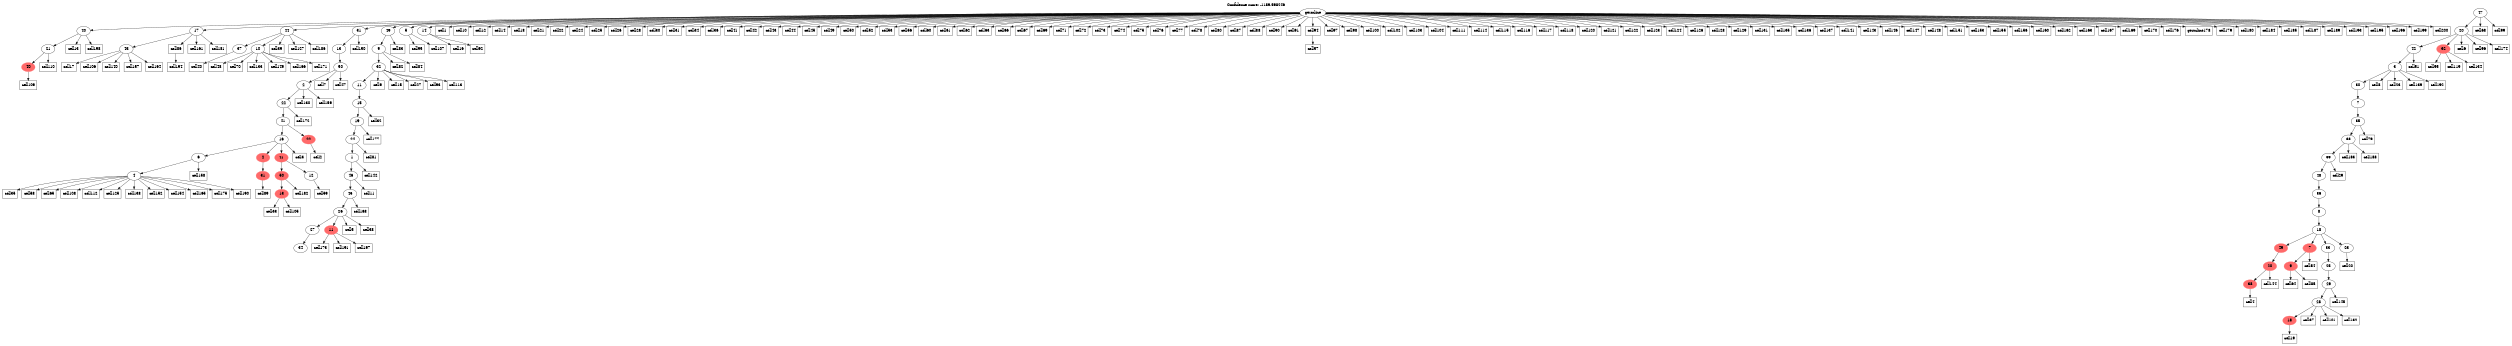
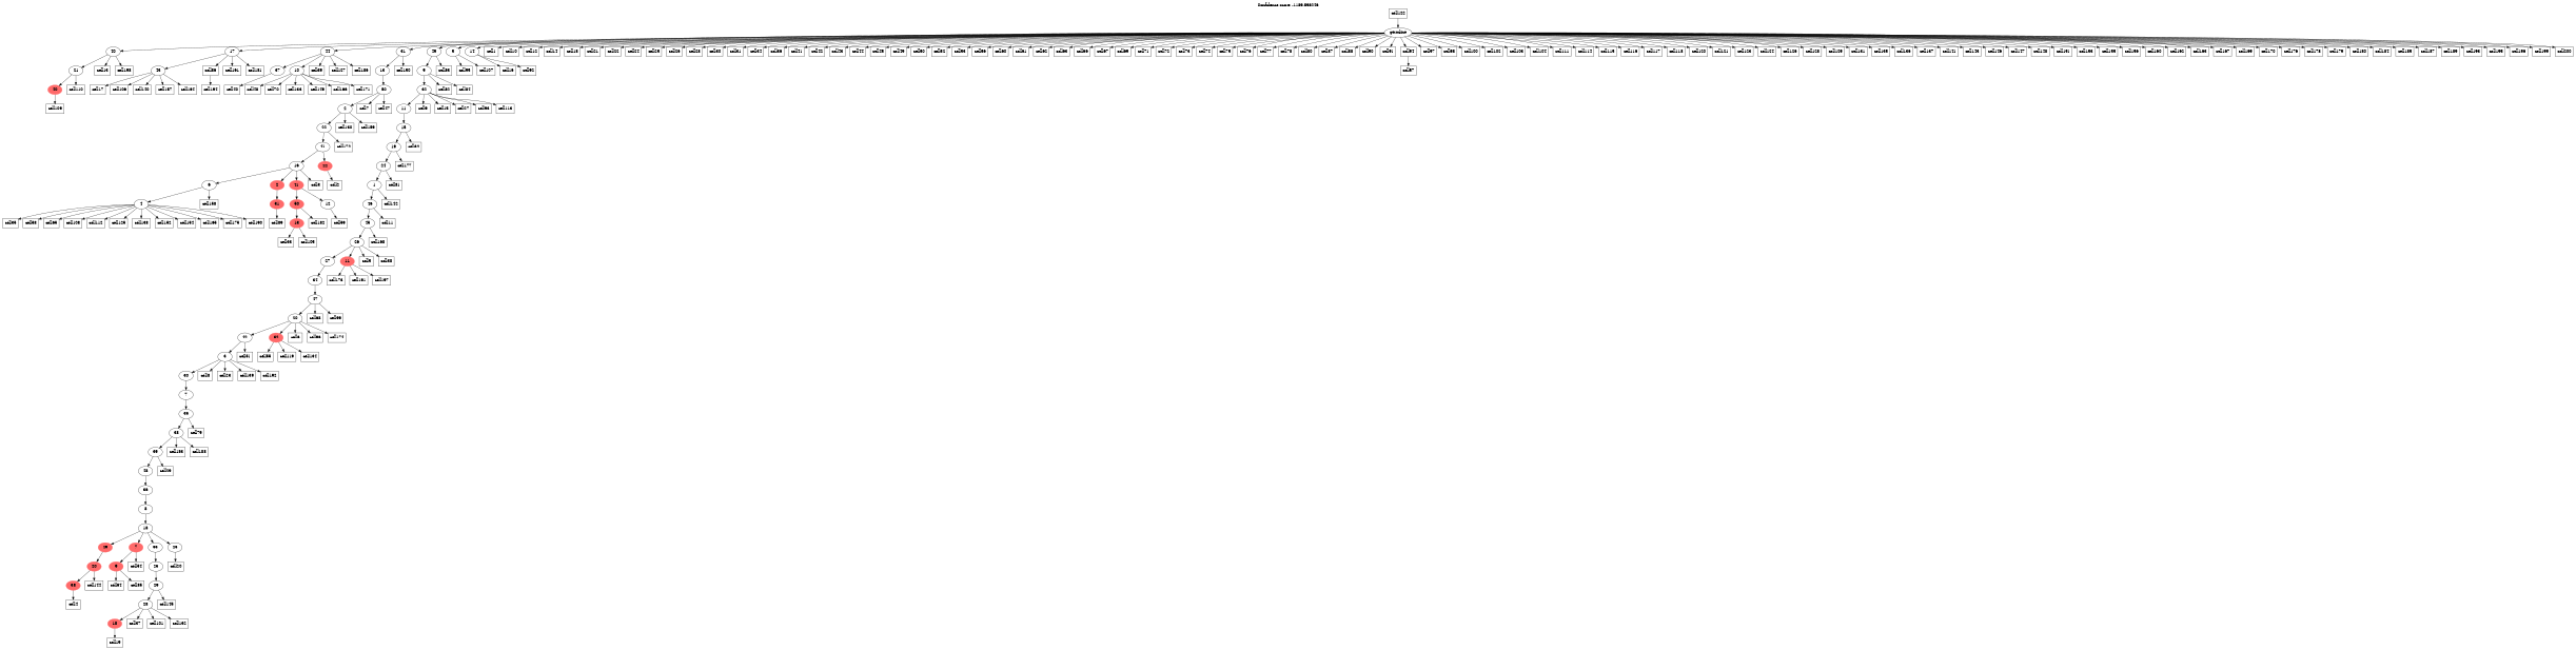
  digraph {
    label="Confidence score: -1189.598246"
    labelloc=t
    node [shape=box]
    n1 [label=21 shape=""]
    n2 [color=indianred1 label=40 style=filled shape=""]
    cell110
    cell109
    n5 [label=40 shape=""]
    cell13
    cell198
    n8 [label=17 shape=""]
    n9 [label=43 shape=""]
    cell86
    cell161
    cell181
    cell17
    cell106
    cell140
    cell157
    cell164
    cell194
    n19 [label=44 shape=""]
    n20 [label=37 shape=""]
    n21 [label=10 shape=""]
    cell39
    cell127
    cell186
    cell40
    cell48
    cell70
    cell133
    cell149
    cell166
    cell171
    n32 [label=6 shape=""]
    n33 [label=4 shape=""]
    cell158
    cell35
    cell58
    cell65
    cell108
    cell112
    cell125
    cell138
    cell152
    cell154
    cell165
    cell175
    cell190
    n47 [color=indianred1 label=2 style=filled shape=""]
    n48 [color=indianred1 label=31 style=filled shape=""]
    cell89
    n50 [color=indianred1 label=50 style=filled shape=""]
    n51 [color=indianred1 label=13 style=filled shape=""]
    cell182
    cell33
    cell105
    n55 [color=indianred1 label=41 style=filled shape=""]
    n56 [label=12 shape=""]
    cell59
    n58 [label=16 shape=""]
    cell3
    n60 [label=41 shape=""]
    n61 [color=indianred1 label=22 style=filled shape=""]
    cell2
    n63 [label=22 shape=""]
    cell172
    n65 [label=2 shape=""]
    cell130
    cell159
    n68 [label=50 shape=""]
    cell7
    cell47
    n71 [label=13 shape=""]
    n72 [label=31 shape=""]
    cell150
    n74 [color=indianred1 label=20 style=filled shape=""]
    n75 [color=indianred1 label=38 style=filled shape=""]
    cell144
    cell4
    n78 [color=indianred1 label=49 style=filled shape=""]
    n79 [color=indianred1 label=7 style=filled shape=""]
    n80 [color=indianred1 label=9 style=filled shape=""]
    cell54
    cell64
    cell85
    n84 [label=28 shape=""]
    n85 [color=indianred1 label=18 style=filled shape=""]
    cell37
    cell101
    cell132
    cell19
    n90 [label=29 shape=""]
    cell145
    n92 [label=25 shape=""]
    n93 [label=33 shape=""]
    n94 [label=18 shape=""]
    n95 [label=23 shape=""]
    cell20
    n97 [label=8 shape=""]
    n98 [label=36 shape=""]
    n99 [label=48 shape=""]
    n100 [label=39 shape=""]
    cell29
    n102 [label=38 shape=""]
    cell183
    cell188
    n105 [label=35 shape=""]
    cell79
    n107 [label=7 shape=""]
    n108 [label=30 shape=""]
    n109 [label=3 shape=""]
    cell8
    cell23
    cell139
    cell192
    n114 [label=42 shape=""]
    cell51
    n116 [label=20 shape=""]
    n117 [color=indianred1 label=32 style=filled shape=""]
    cell6
    cell96
    cell174
    cell55
    cell119
    cell134
    n124 [label=47 shape=""]
    cell68
    cell99
    n127 [label=34 shape=""]
    n128 [label=27 shape=""]
    n129 [label=26 shape=""]
    n130 [color=indianred1 label=11 style=filled shape=""]
    cell5
    cell38
    cell173
    cell191
    cell197
    n136 [label=45 shape=""]
    cell168
    n138 [label=46 shape=""]
    cell11
    n140 [label=1 shape=""]
    cell142
    n142 [label=24 shape=""]
    cell81
    n144 [label=19 shape=""]
    cell177
    n146 [label=15 shape=""]
    cell32
    n148 [label=11 shape=""]
    n149 [label=32 shape=""]
    cell9
    cell15
    cell27
    cell93
    cell113
    n155 [label=9 shape=""]
    cell82
    cell84
    n158 [label=49 shape=""]
    cell83
    n160 [label=germline shape=""]
    n161 [label=5 shape=""]
    n162 [label=14 shape=""]
    cell1
    cell10
    cell12
    cell14
    cell18
    cell21
    cell22
    cell24
    cell25
    cell26
    cell28
    cell30
    cell31
    cell34
    cell36
    cell41
    cell42
    cell43
    cell44
    cell45
    cell49
    cell50
    cell52
    cell53
    cell56
    cell60
    cell61
    cell62
    cell63
    cell66
    cell67
    cell69
    cell71
    cell72
    cell73
    cell74
    cell75
    cell76
    cell77
    cell78
    cell80
    cell87
    cell88
    cell90
    cell91
    cell94
    cell97
    cell98
    cell100
    cell102
    cell103
    cell104
    cell111
    cell114
    cell115
    cell116
    cell117
    cell118
    cell120
    cell121
    cell122
    cell123
    cell124
    cell126
    cell128
    cell129
    cell131
    cell135
    cell136
    cell137
    cell141
    cell143
    cell146
    cell147
    cell148
    cell151
    cell153
    cell155
    cell156
    cell160
    cell162
    cell163
    cell167
    cell169
    cell170
    cell176
-   cell178 [label=germline178]
+   cell178
    cell179
    cell180
    cell184
    cell185
    cell187
    cell189
    cell193
    cell195
    cell196
    cell199
    cell200
    cell95
    cell107
    cell16
    cell92
    cell57
    n1 -> n2
    n1 -> cell110
    n2 -> cell109
    n5 -> n1
    n5 -> cell13
    n5 -> cell198
    n8 -> n9
    n8 -> cell86
    n8 -> cell161
    n8 -> cell181
    n9 -> cell17
    n9 -> cell106
    n9 -> cell140
    n9 -> cell157
    n9 -> cell164
    cell86 -> cell194
    n19 -> n20
    n19 -> n21
    n19 -> cell39
    n19 -> cell127
    n19 -> cell186
    n20 -> cell40
    n21 -> cell48
    n21 -> cell70
    n21 -> cell133
    n21 -> cell149
    n21 -> cell166
    n21 -> cell171
    n32 -> n33
    n32 -> cell158
    n33 -> cell35
    n33 -> cell58
    n33 -> cell65
    n33 -> cell108
    n33 -> cell112
    n33 -> cell125
    n33 -> cell138
    n33 -> cell152
    n33 -> cell154
    n33 -> cell165
    n33 -> cell175
    n33 -> cell190
    n47 -> n48
    n48 -> cell89
    n50 -> n51
    n50 -> cell182
    n51 -> cell33
    n51 -> cell105
    n55 -> n50
    n55 -> n56
    n56 -> cell59
    n58 -> n32
    n58 -> n47
    n58 -> n55
    n58 -> cell3
    n60 -> n58
    n60 -> n61
    n61 -> cell2
    n63 -> n60
    n63 -> cell172
    n65 -> n63
    n65 -> cell130
    n65 -> cell159
    n68 -> n65
    n68 -> cell7
    n68 -> cell47
    n71 -> n68
    n72 -> n71
    n72 -> cell150
    n74 -> n75
    n74 -> cell144
    n75 -> cell4
    n78 -> n74
    n79 -> n80
    n79 -> cell54
    n80 -> cell64
    n80 -> cell85
    n84 -> n85
    n84 -> cell37
    n84 -> cell101
    n84 -> cell132
    n85 -> cell19
    n90 -> n84
    n90 -> cell145
    n92 -> n90
    n93 -> n92
    n94 -> n78
    n94 -> n79
    n94 -> n93
    n94 -> n95
    n95 -> cell20
    n97 -> n94
    n98 -> n97
    n99 -> n98
    n100 -> n99
    n100 -> cell29
    n102 -> n100
    n102 -> cell183
    n102 -> cell188
    n105 -> n102
    n105 -> cell79
    n107 -> n105
    n108 -> n107
    n109 -> n108
    n109 -> cell8
    n109 -> cell23
    n109 -> cell139
    n109 -> cell192
    n114 -> n109
    n114 -> cell51
    n116 -> n114
    n116 -> n117
    n116 -> cell6
    n116 -> cell96
    n116 -> cell174
    n117 -> cell55
    n117 -> cell119
    n117 -> cell134
    n124 -> n116
    n124 -> cell68
    n124 -> cell99
+   n127 -> n124
    n128 -> n127
    n129 -> n128
    n129 -> n130
    n129 -> cell5
    n129 -> cell38
    n130 -> cell173
    n130 -> cell191
    n130 -> cell197
    n136 -> n129
    n136 -> cell168
    n138 -> n136
    n138 -> cell11
    n140 -> n138
    n140 -> cell142
    n142 -> n140
    n142 -> cell81
    n144 -> n142
    n144 -> cell177
    n146 -> n144
    n146 -> cell32
    n148 -> n146
    n149 -> n148
    n149 -> cell9
    n149 -> cell15
    n149 -> cell27
    n149 -> cell93
    n149 -> cell113
    n155 -> n149
    n155 -> cell82
    n155 -> cell84
    n158 -> n155
    n158 -> cell83
    n160 -> n5
    n160 -> n8
    n160 -> n19
    n160 -> n72
    n160 -> n158
    n160 -> n161
    n160 -> n162
    n160 -> cell1
    n160 -> cell10
    n160 -> cell12
    n160 -> cell14
    n160 -> cell18
    n160 -> cell21
    n160 -> cell22
    n160 -> cell24
    n160 -> cell25
    n160 -> cell26
    n160 -> cell28
    n160 -> cell30
    n160 -> cell31
    n160 -> cell34
    n160 -> cell36
    n160 -> cell41
    n160 -> cell42
    n160 -> cell43
    n160 -> cell44
    n160 -> cell45
    n160 -> cell49
    n160 -> cell50
    n160 -> cell52
    n160 -> cell53
    n160 -> cell56
    n160 -> cell60
    n160 -> cell61
    n160 -> cell62
    n160 -> cell63
    n160 -> cell66
    n160 -> cell67
    n160 -> cell69
    n160 -> cell71
    n160 -> cell72
    n160 -> cell73
    n160 -> cell74
    n160 -> cell75
    n160 -> cell76
    n160 -> cell77
    n160 -> cell78
    n160 -> cell80
    n160 -> cell87
    n160 -> cell88
    n160 -> cell90
    n160 -> cell91
    n160 -> cell94
    n160 -> cell97
    n160 -> cell98
    n160 -> cell100
    n160 -> cell102
    n160 -> cell103
    n160 -> cell104
    n160 -> cell111
    n160 -> cell114
    n160 -> cell115
    n160 -> cell116
    n160 -> cell117
    n160 -> cell118
    n160 -> cell120
    n160 -> cell121
-   n160 -> cell122
+   cell122 -> n160
    n160 -> cell123
    n160 -> cell124
    n160 -> cell126
    n160 -> cell128
    n160 -> cell129
    n160 -> cell131
    n160 -> cell135
    n160 -> cell136
    n160 -> cell137
    n160 -> cell141
    n160 -> cell143
    n160 -> cell146
    n160 -> cell147
    n160 -> cell148
    n160 -> cell151
    n160 -> cell153
    n160 -> cell155
    n160 -> cell156
    n160 -> cell160
    n160 -> cell162
    n160 -> cell163
    n160 -> cell167
    n160 -> cell169
    n160 -> cell170
    n160 -> cell176
    n160 -> cell178
    n160 -> cell179
    n160 -> cell180
    n160 -> cell184
    n160 -> cell185
    n160 -> cell187
    n160 -> cell189
    n160 -> cell193
    n160 -> cell195
    n160 -> cell196
    n160 -> cell199
    n160 -> cell200
    n161 -> cell95
    n161 -> cell107
    n162 -> cell16
    n162 -> cell92
    cell94 -> cell57
  }
